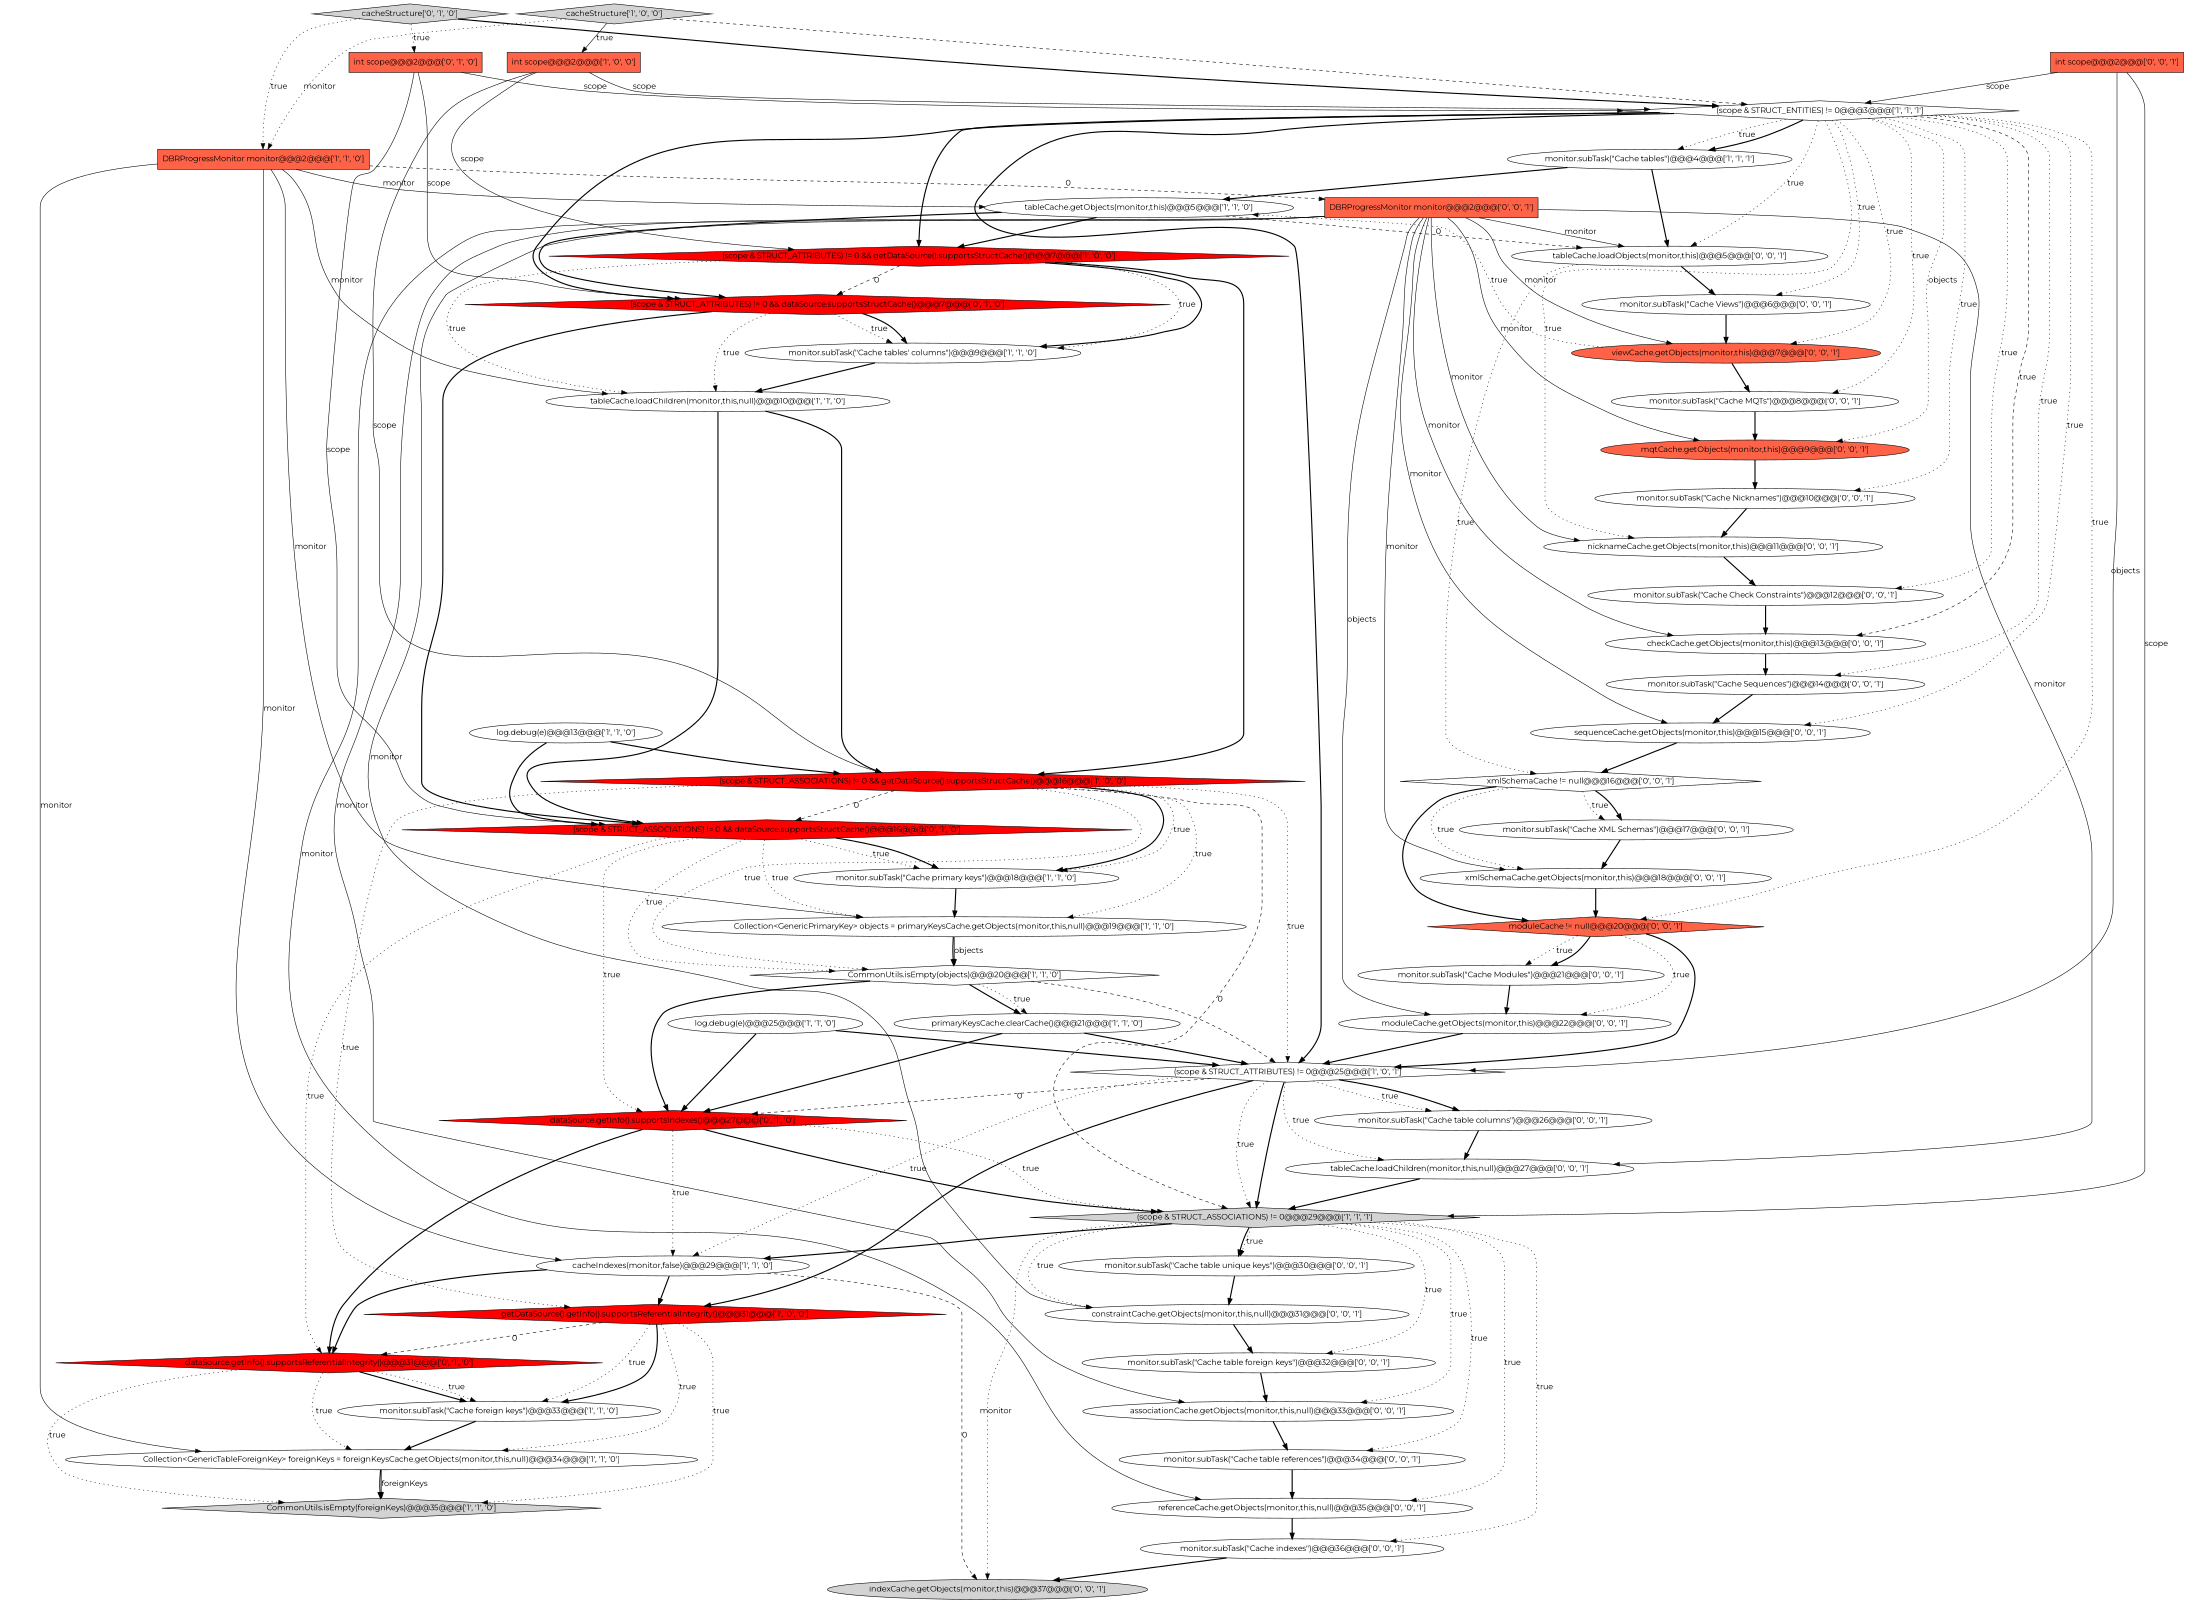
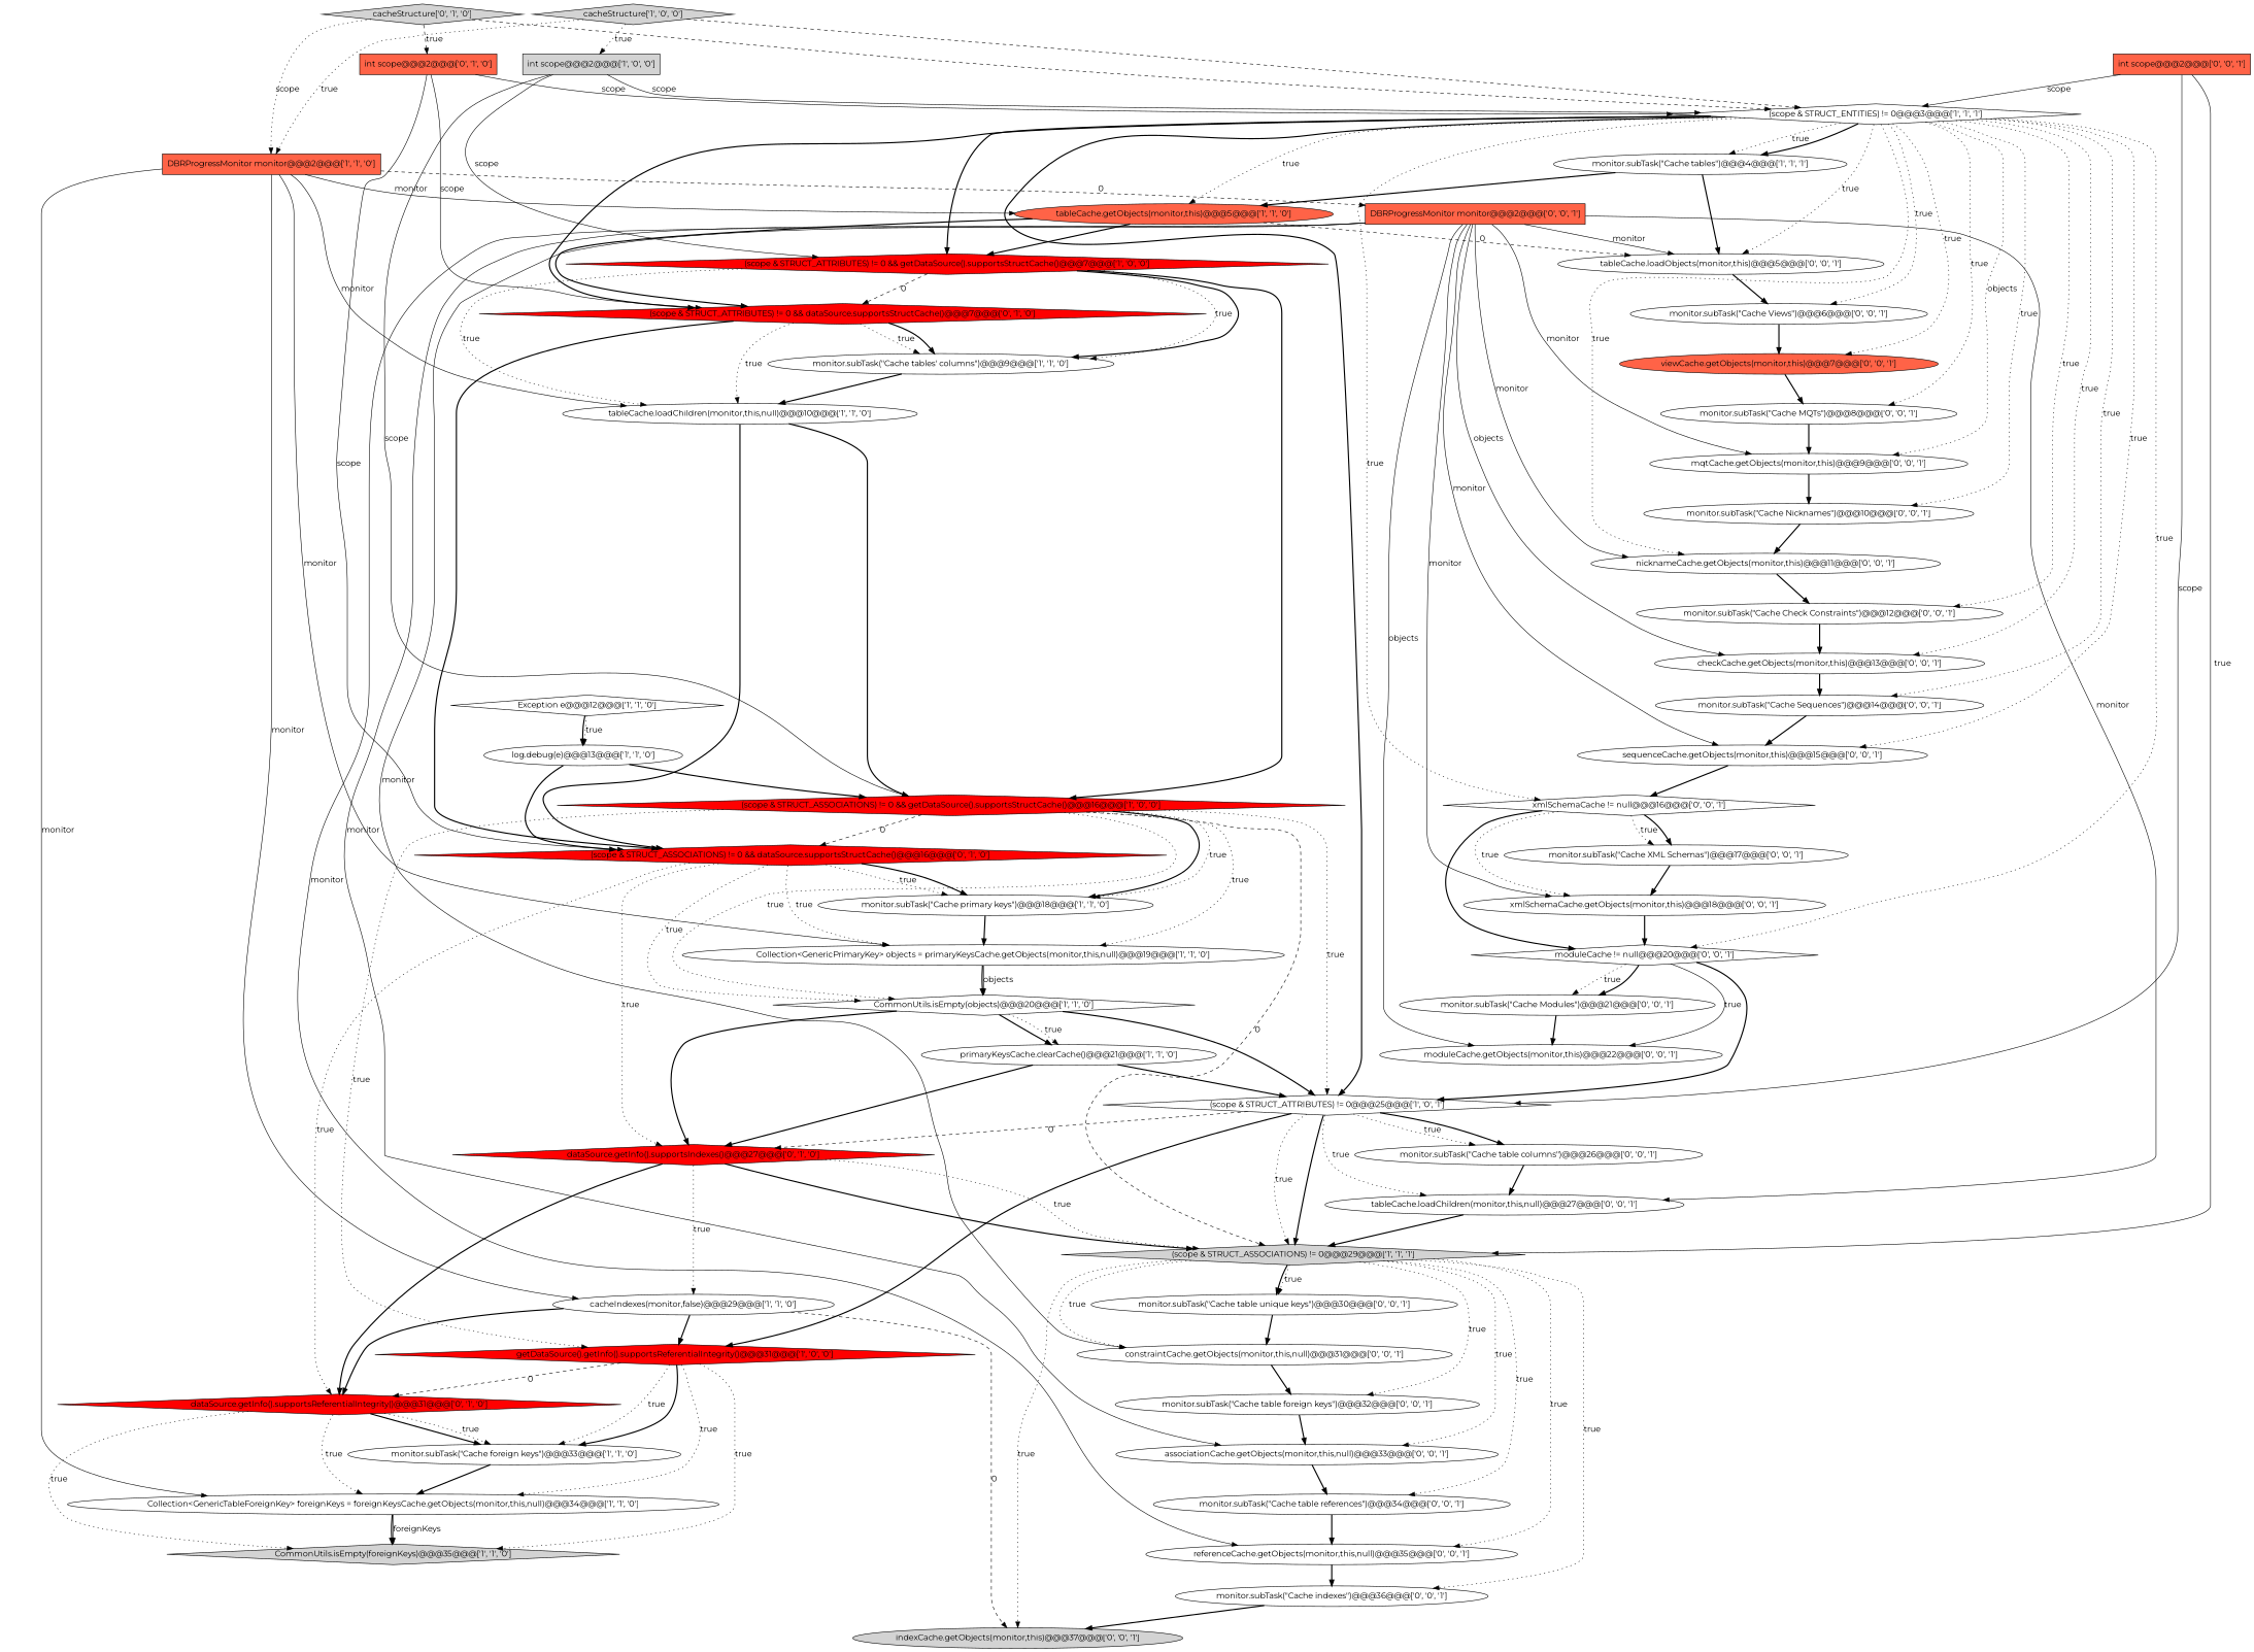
  digraph {
    fontname=Montserrat
    node [fillcolor=white fontname=Montserrat shape=ellipse style=filled]
    edge [fontname=Montserrat style=bold]
-   n1 [label="log.debug(e)@@@25@@@['1', '1', '0']"]
    n2 [label="(scope & STRUCT_ATTRIBUTES) != 0@@@25@@@['1', '0', '1']" shape=diamond]
    n3 [fillcolor=red label="dataSource.getInfo().supportsIndexes()@@@27@@@['0', '1', '0']" shape=diamond]
    n4 [fillcolor=lightgray label="(scope & STRUCT_ASSOCIATIONS) != 0@@@29@@@['1', '1', '1']" shape=diamond]
    n5 [label="cacheIndexes(monitor,false)@@@29@@@['1', '1', '0']"]
    n6 [label="tableCache.loadChildren(monitor,this,null)@@@27@@@['0', '0', '1']"]
    n7 [fillcolor=red label="getDataSource().getInfo().supportsReferentialIntegrity()@@@31@@@['1', '0', '0']" shape=diamond]
    n8 [label="monitor.subTask(\"Cache table columns\")@@@26@@@['0', '0', '1']"]
    n9 [fillcolor=red label="dataSource.getInfo().supportsReferentialIntegrity()@@@31@@@['0', '1', '0']" shape=diamond]
    n10 [label="moduleCache.getObjects(monitor,this)@@@22@@@['0', '0', '1']"]
    n11 [label="monitor.subTask(\"Cache Modules\")@@@21@@@['0', '0', '1']"]
    n12 [label="monitor.subTask(\"Cache table unique keys\")@@@30@@@['0', '0', '1']"]
    n13 [label="constraintCache.getObjects(monitor,this,null)@@@31@@@['0', '0', '1']"]
    n14 [label="monitor.subTask(\"Cache table foreign keys\")@@@32@@@['0', '0', '1']"]
    n15 [fillcolor=red label="(scope & STRUCT_ATTRIBUTES) != 0 && getDataSource().supportsStructCache()@@@7@@@['1', '0', '0']" shape=diamond]
    n16 [fillcolor=red label="(scope & STRUCT_ATTRIBUTES) != 0 && dataSource.supportsStructCache()@@@7@@@['0', '1', '0']" shape=diamond]
    n17 [fillcolor=red label="(scope & STRUCT_ASSOCIATIONS) != 0 && getDataSource().supportsStructCache()@@@16@@@['1', '0', '0']" shape=diamond]
    n18 [label="tableCache.loadChildren(monitor,this,null)@@@10@@@['1', '1', '0']"]
    n19 [label="monitor.subTask(\"Cache tables' columns\")@@@9@@@['1', '1', '0']"]
    n20 [fillcolor=red label="(scope & STRUCT_ASSOCIATIONS) != 0 && dataSource.supportsStructCache()@@@16@@@['0', '1', '0']" shape=diamond]
    n21 [label="CommonUtils.isEmpty(objects)@@@20@@@['1', '1', '0']" shape=diamond]
    n22 [label="Collection<GenericPrimaryKey> objects = primaryKeysCache.getObjects(monitor,this,null)@@@19@@@['1', '1', '0']"]
    n23 [label="monitor.subTask(\"Cache primary keys\")@@@18@@@['1', '1', '0']"]
    n24 [label="referenceCache.getObjects(monitor,this,null)@@@35@@@['0', '0', '1']"]
    n25 [fillcolor=lightgray label="indexCache.getObjects(monitor,this)@@@37@@@['0', '0', '1']"]
    n26 [label="monitor.subTask(\"Cache indexes\")@@@36@@@['0', '0', '1']"]
    n27 [label="associationCache.getObjects(monitor,this,null)@@@33@@@['0', '0', '1']"]
    n28 [label="monitor.subTask(\"Cache table references\")@@@34@@@['0', '0', '1']"]
    n29 [label="Collection<GenericTableForeignKey> foreignKeys = foreignKeysCache.getObjects(monitor,this,null)@@@34@@@['1', '1', '0']"]
    n30 [fillcolor=lightgray label="CommonUtils.isEmpty(foreignKeys)@@@35@@@['1', '1', '0']" shape=diamond]
    n31 [label="monitor.subTask(\"Cache foreign keys\")@@@33@@@['1', '1', '0']"]
    n32 [label="log.debug(e)@@@13@@@['1', '1', '0']"]
    n33 [label="(scope & STRUCT_ENTITIES) != 0@@@3@@@['1', '1', '1']" shape=diamond]
    n34 [label="monitor.subTask(\"Cache Views\")@@@6@@@['0', '0', '1']"]
    n35 [label="checkCache.getObjects(monitor,this)@@@13@@@['0', '0', '1']"]
    n36 [label="xmlSchemaCache != null@@@16@@@['0', '0', '1']" shape=diamond]
    n37 [label="sequenceCache.getObjects(monitor,this)@@@15@@@['0', '0', '1']"]
    n38 [label="monitor.subTask(\"Cache tables\")@@@4@@@['1', '1', '1']"]
    n39 [fillcolor=tomato label="viewCache.getObjects(monitor,this)@@@7@@@['0', '0', '1']"]
    n40 [label="monitor.subTask(\"Cache MQTs\")@@@8@@@['0', '0', '1']"]
    n41 [label="monitor.subTask(\"Cache Nicknames\")@@@10@@@['0', '0', '1']"]
    n42 [label="monitor.subTask(\"Cache Check Constraints\")@@@12@@@['0', '0', '1']"]
    n43 [label="tableCache.loadObjects(monitor,this)@@@5@@@['0', '0', '1']"]
-   n44 [fillcolor=tomato label="moduleCache != null@@@20@@@['0', '0', '1']" shape=diamond]
-   n45 [fillcolor=tomato label="mqtCache.getObjects(monitor,this)@@@9@@@['0', '0', '1']"]
-   n46 [label="tableCache.getObjects(monitor,this)@@@5@@@['1', '1', '0']"]
+   n44 [label="moduleCache != null@@@20@@@['0', '0', '1']" shape=diamond]
+   n45 [label="mqtCache.getObjects(monitor,this)@@@9@@@['0', '0', '1']"]
+   n46 [fillcolor=tomato label="tableCache.getObjects(monitor,this)@@@5@@@['1', '1', '0']"]
    n47 [label="monitor.subTask(\"Cache Sequences\")@@@14@@@['0', '0', '1']"]
    n48 [label="nicknameCache.getObjects(monitor,this)@@@11@@@['0', '0', '1']"]
    n49 [label="monitor.subTask(\"Cache XML Schemas\")@@@17@@@['0', '0', '1']"]
    n50 [label="xmlSchemaCache.getObjects(monitor,this)@@@18@@@['0', '0', '1']"]
    n51 [fillcolor=tomato label="int scope@@@2@@@['0', '0', '1']" shape=box]
    n52 [fillcolor=tomato label="DBRProgressMonitor monitor@@@2@@@['0', '0', '1']" shape=box]
    n53 [label="primaryKeysCache.clearCache()@@@21@@@['1', '1', '0']"]
    n54 [fillcolor=lightgray label="cacheStructure['0', '1', '0']" shape=diamond]
    n55 [fillcolor=tomato label="int scope@@@2@@@['0', '1', '0']" shape=box]
    n56 [fillcolor=tomato label="DBRProgressMonitor monitor@@@2@@@['1', '1', '0']" shape=box]
-   n57 [fillcolor=tomato label="int scope@@@2@@@['1', '0', '0']" shape=box]
+   n57 [fillcolor=lightgray label="int scope@@@2@@@['1', '0', '0']" shape=box]
+   n58 [label="Exception e@@@12@@@['1', '1', '0']" shape=diamond]
    n59 [fillcolor=lightgray label="cacheStructure['1', '0', '0']" shape=diamond]
-   n1 -> n2
-   n1 -> n3
    n2 -> n3 [label=0 style=dashed]
    n2 -> n4 [label=true style=dotted]
    n2 -> n4
-   n2 -> n5 [label=true style=dotted]
    n2 -> n6 [label=true style=dotted]
    n2 -> n7
    n2 -> n8
    n2 -> n8 [label=true style=dotted]
    n3 -> n4
    n3 -> n4 [label=true style=dotted]
    n3 -> n5 [label=true style=dotted]
    n3 -> n9
-   n4 -> n5
    n4 -> n12
    n4 -> n12 [label=true style=dotted]
    n4 -> n13 [label=true style=dotted]
    n4 -> n14 [label=true style=dotted]
    n4 -> n24 [label=true style=dotted]
-   n4 -> n25 [label=monitor style=dotted]
+   n4 -> n25 [label=true style=dotted]
    n4 -> n26 [label=true style=dotted]
    n4 -> n27 [label=true style=dotted]
    n4 -> n28 [label=true style=dotted]
    n5 -> n7
    n5 -> n9
    n5 -> n25 [label=0 style=dashed]
    n6 -> n4
    n7 -> n9 [label=0 style=dashed]
    n7 -> n29 [label=true style=dotted]
    n7 -> n30 [label=true style=dotted]
    n7 -> n31 [label=true style=dotted]
    n7 -> n31
    n8 -> n6
    n9 -> n29 [label=true style=dotted]
    n9 -> n30 [label=true style=dotted]
    n9 -> n31
    n9 -> n31 [label=true style=dotted]
-   n10 -> n2
    n11 -> n10
    n12 -> n13
    n13 -> n14
    n14 -> n27
    n15 -> n16 [label=0 style=dashed]
    n15 -> n17
    n15 -> n18 [label=true style=dotted]
    n15 -> n19 [label=true style=dotted]
    n15 -> n19
    n16 -> n18 [label=true style=dotted]
    n16 -> n19 [label=true style=dotted]
    n16 -> n19
    n16 -> n20
    n17 -> n2 [label=true style=dotted]
    n17 -> n4 [label=0 style=dashed]
    n17 -> n7 [label=true style=dotted]
    n17 -> n20 [label=0 style=dashed]
    n17 -> n21 [label=true style=dotted]
    n17 -> n22 [label=true style=dotted]
    n17 -> n23
    n17 -> n23 [label=true style=dotted]
    n18 -> n17
    n18 -> n20
    n19 -> n18
    n20 -> n3 [label=true style=dotted]
    n20 -> n9 [label=true style=dotted]
    n20 -> n21 [label=true style=dotted]
    n20 -> n22 [label=true style=dotted]
    n20 -> n23 [label=true style=dotted]
    n20 -> n23
-   n21 -> n2 [style=dashed]
+   n21 -> n2
    n21 -> n3
    n21 -> n53
    n21 -> n53 [label=true style=dotted]
    n22 -> n21
    n22 -> n21 [label=objects style=solid]
    n23 -> n22
    n24 -> n26
    n26 -> n25
    n27 -> n28
    n28 -> n24
    n29 -> n30
    n29 -> n30 [label=foreignKeys style=solid]
    n31 -> n29
    n32 -> n17
    n32 -> n20
    n33 -> n2
    n33 -> n15
    n33 -> n16
    n33 -> n34 [label=true style=dotted]
-   n33 -> n35 [label=true style=dashed]
-   n43 -> n36 [label=true style=dotted]
+   n33 -> n35 [label=true style=dotted]
+   n33 -> n36 [label=true style=dotted]
    n33 -> n37 [label=true style=dotted]
    n33 -> n38 [label=true style=dotted]
    n33 -> n38
    n33 -> n39 [label=true style=dotted]
    n33 -> n40 [label=true style=dotted]
    n33 -> n41 [label=true style=dotted]
    n33 -> n42 [label=true style=dotted]
    n33 -> n43 [label=true style=dotted]
    n33 -> n44 [label=true style=dotted]
    n33 -> n45 [label=objects style=dotted]
-   n39 -> n46 [label=true style=dotted]
+   n33 -> n46 [label=true style=dotted]
    n33 -> n47 [label=true style=dotted]
    n33 -> n48 [label=true style=dotted]
    n34 -> n39
    n35 -> n47
    n36 -> n44
    n36 -> n49 [label=true style=dotted]
    n36 -> n49
    n36 -> n50 [label=true style=dotted]
    n37 -> n36
    n38 -> n43
    n38 -> n46
    n39 -> n40
    n40 -> n45
    n41 -> n48
    n42 -> n35
    n43 -> n34
    n44 -> n2
-   n44 -> n10 [label=true style=dotted]
+   n44 -> n10 [label=true style=solid]
    n44 -> n11 [label=true style=dotted]
    n44 -> n11
    n45 -> n41
    n46 -> n15
    n46 -> n16
    n46 -> n43 [label=0 style=dashed]
    n47 -> n37
    n48 -> n42
    n49 -> n50
    n50 -> n44
-   n51 -> n2 [label=objects style=solid]
-   n51 -> n4 [label=scope style=solid]
+   n51 -> n2 [label=scope style=solid]
+   n51 -> n4 [label=true style=solid]
    n51 -> n33 [label=scope style=solid]
    n52 -> n6 [label=monitor style=solid]
    n52 -> n10 [label=objects style=solid]
    n52 -> n13 [label=monitor style=solid]
    n52 -> n24 [label=monitor style=solid]
    n52 -> n27 [label=monitor style=solid]
-   n52 -> n35 [label=monitor style=solid]
+   n52 -> n35 [label=objects style=solid]
    n52 -> n37 [label=monitor style=solid]
-   n52 -> n39 [label=monitor style=solid]
    n52 -> n43 [label=monitor style=solid]
    n52 -> n45 [label=monitor style=solid]
    n52 -> n48 [label=monitor style=solid]
    n52 -> n50 [label=monitor style=solid]
    n53 -> n2
    n53 -> n3
-   n54 -> n33
-   n54 -> n55 [label=true style=dotted]
-   n54 -> n56 [label=true style=dotted]
+   n54 -> n33 [style=dashed]
+   n54 -> n55 [label=true style=dashed]
+   n54 -> n56 [label=scope style=dotted]
    n55 -> n16 [label=scope style=solid]
    n55 -> n20 [label=scope style=solid]
    n55 -> n33 [label=scope style=solid]
    n56 -> n5 [label=monitor style=solid]
    n56 -> n18 [label=monitor style=solid]
    n56 -> n22 [label=monitor style=solid]
    n56 -> n29 [label=monitor style=solid]
    n56 -> n46 [label=monitor style=solid]
    n56 -> n52 [label=0 style=dashed]
    n57 -> n15 [label=scope style=solid]
    n57 -> n17 [label=scope style=solid]
    n57 -> n33 [label=scope style=solid]
+   n58 -> n32 [label=true style=dotted]
+   n58 -> n32
    n59 -> n33 [style=dashed]
-   n59 -> n56 [label=monitor style=dotted]
-   n59 -> n57 [label=true style=solid]
+   n59 -> n56 [label=true style=dotted]
+   n59 -> n57 [label=true style=dotted]
  }
